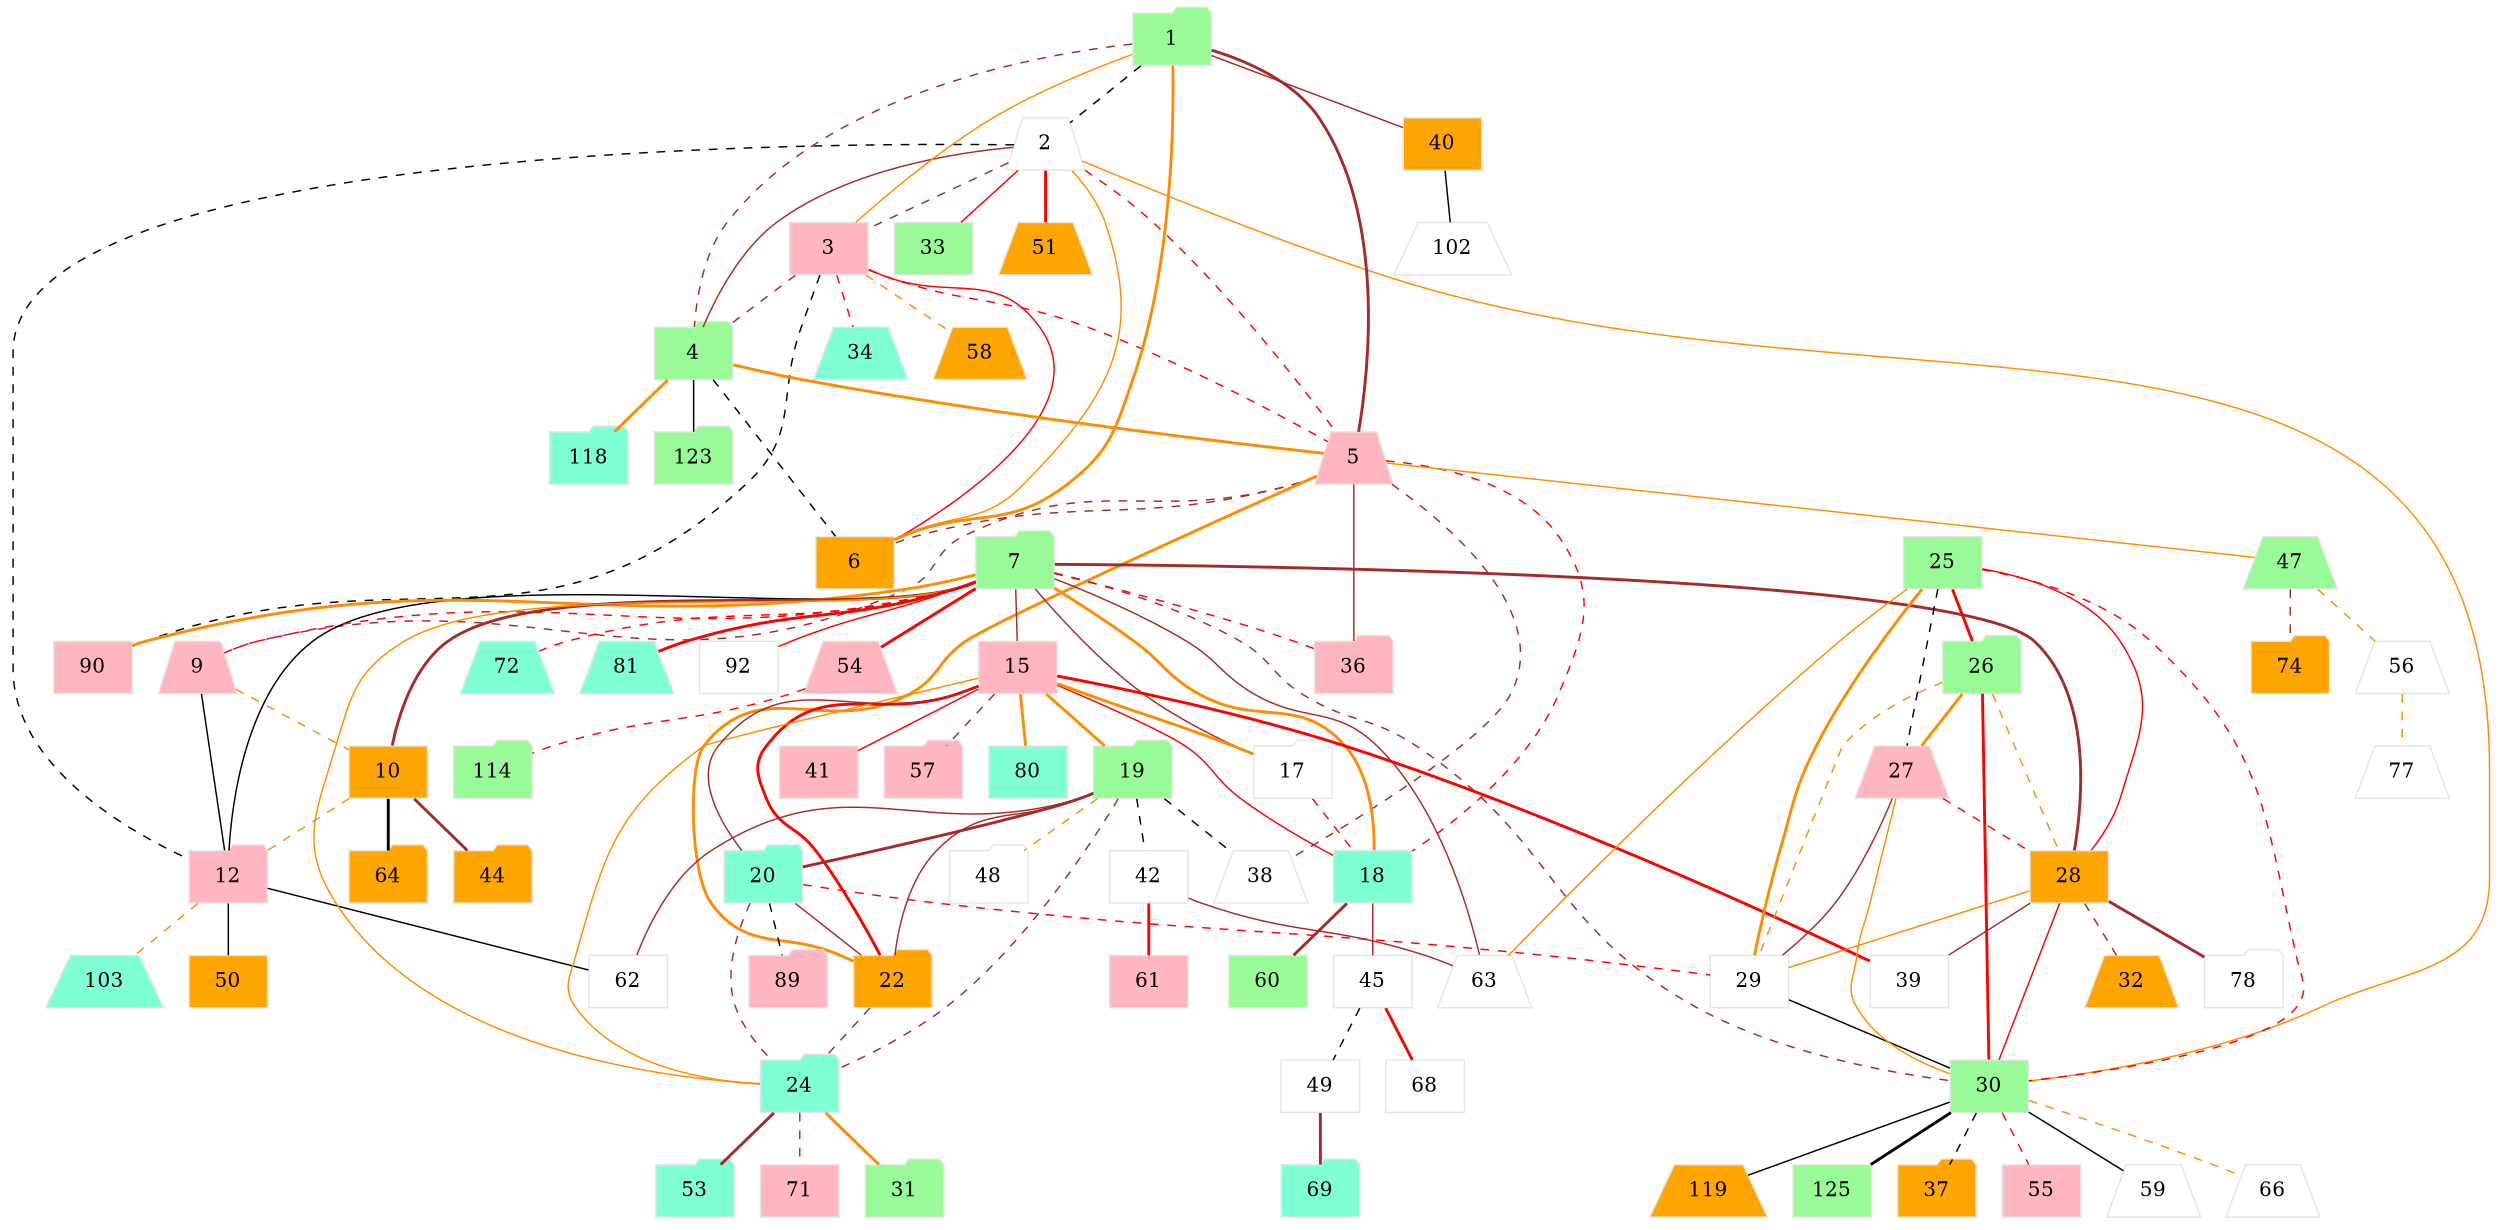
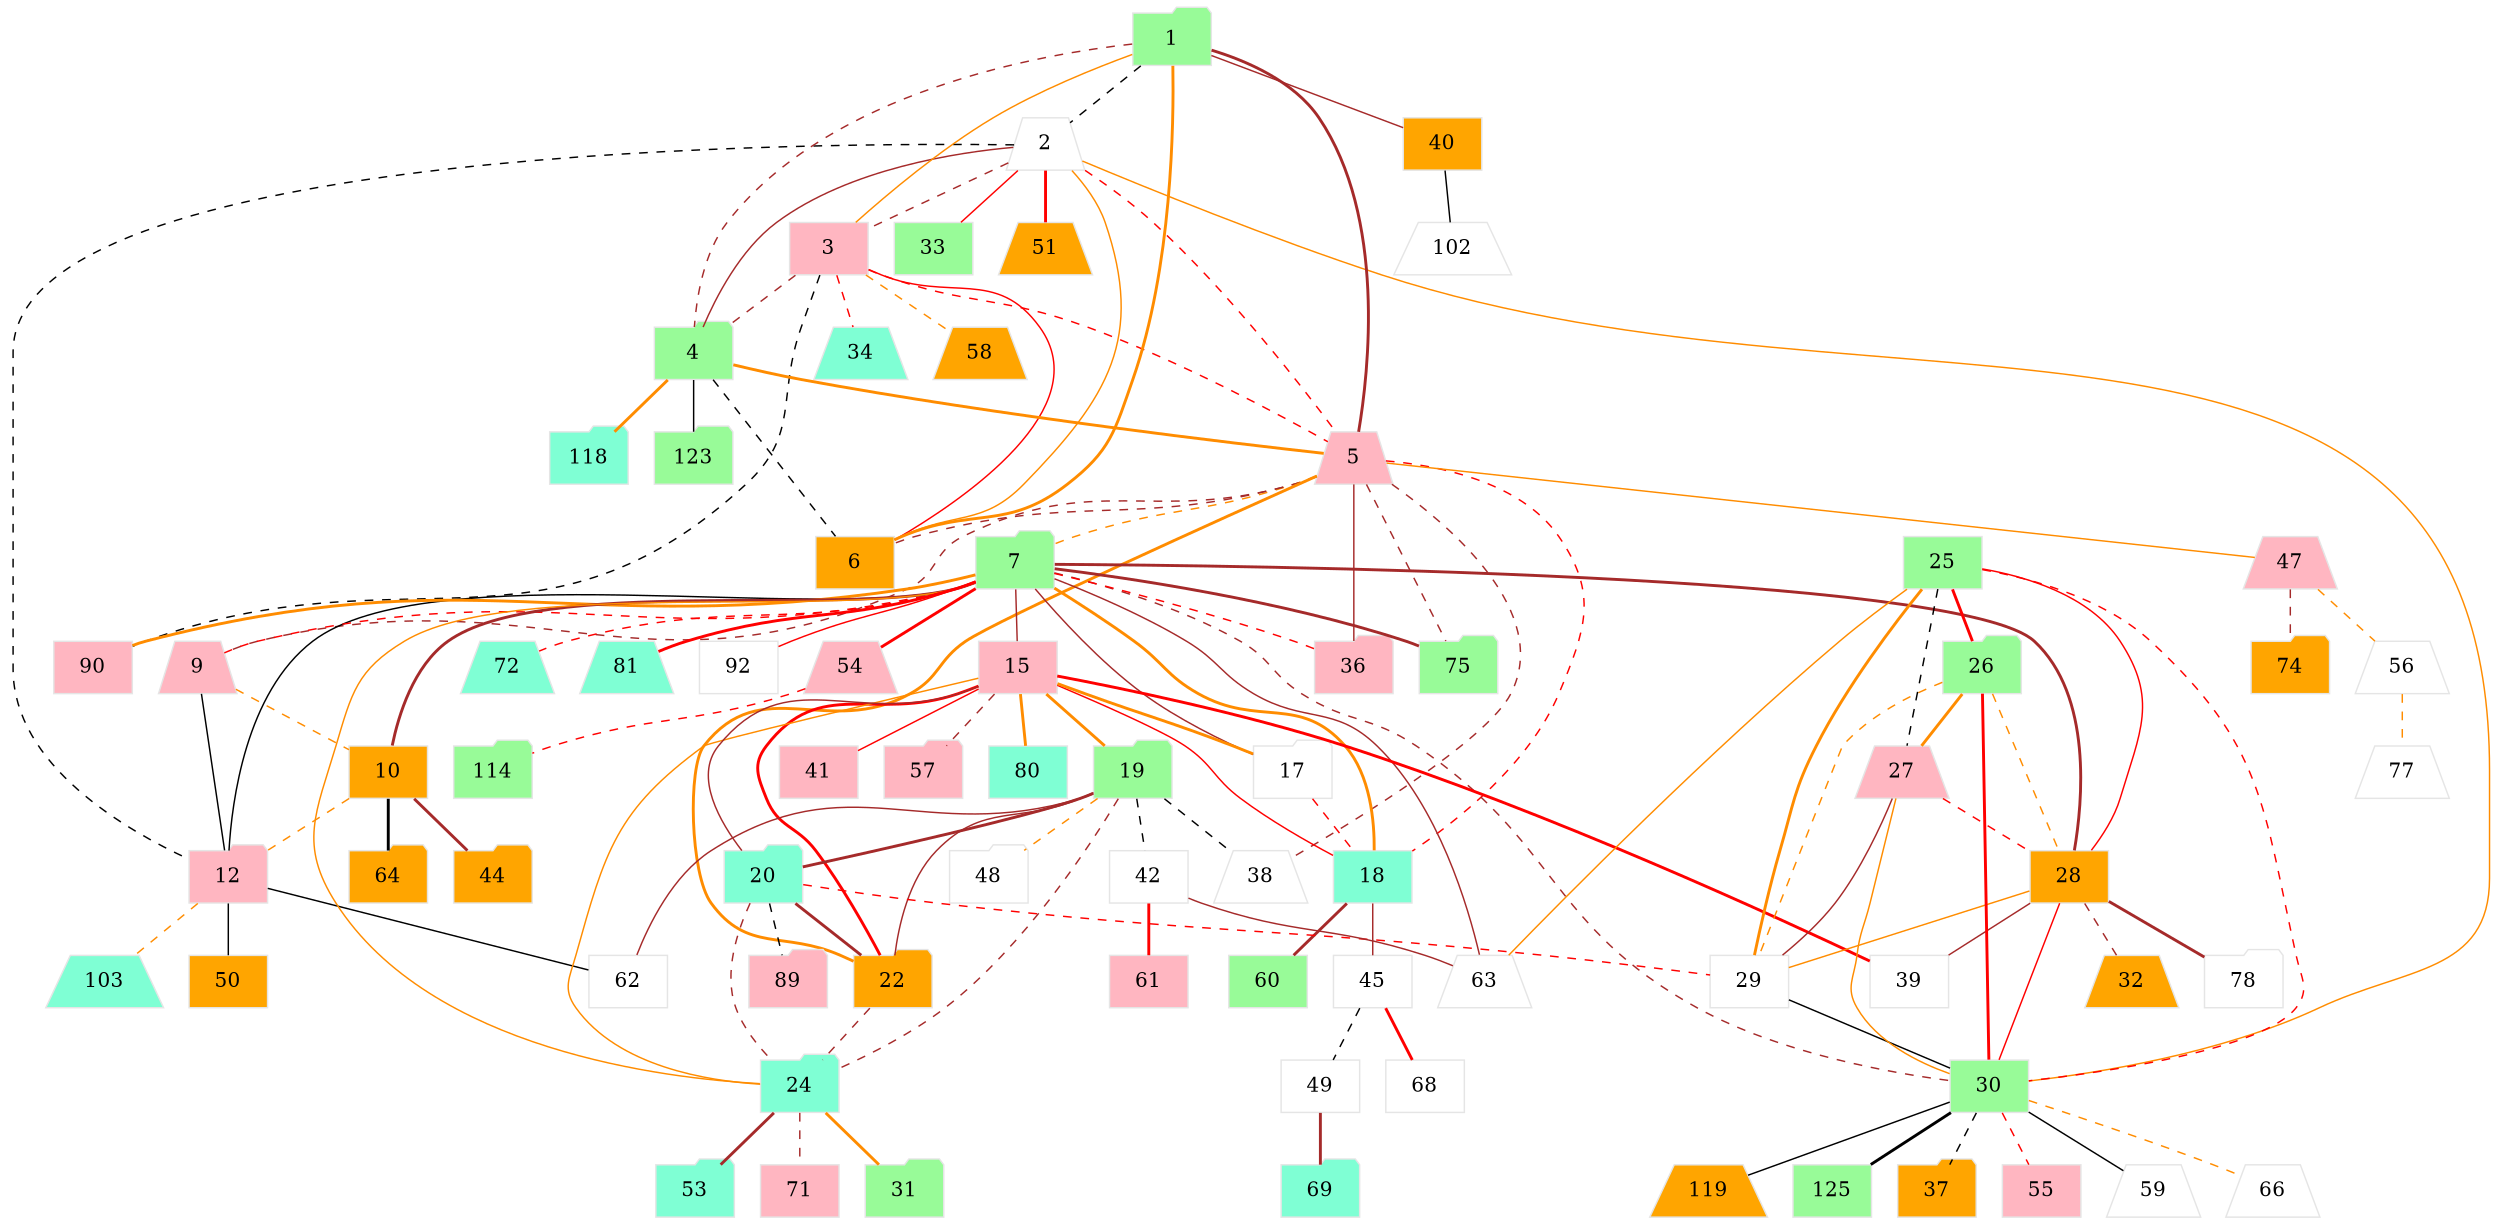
  graph {
    node [color=gray90 fillcolor=white shape=box style=filled]
    edge [color=brown style=dashed]
    2 [shape=trapezium super="+124"]
    3 [fillcolor=lightpink]
    4 [fillcolor=palegreen shape=folder]
    5 [fillcolor=lightpink shape=trapezium super="+65+67"]
    6 [fillcolor=orange]
    12 [fillcolor=lightpink shape=folder]
    30 [fillcolor=palegreen]
    33 [fillcolor=palegreen]
    51 [fillcolor=orange shape=trapezium]
    1 [fillcolor=palegreen shape=folder]
    40 [fillcolor=orange]
    34 [fillcolor=aquamarine shape=trapezium]
    58 [fillcolor=orange shape=trapezium super="+101"]
    90 [fillcolor=lightpink super="+98"]
    118 [fillcolor=aquamarine shape=folder]
    123 [fillcolor=palegreen shape=folder]
    7 [fillcolor=palegreen shape=folder super="+13+106+8"]
    9 [fillcolor=lightpink shape=trapezium]
    18 [fillcolor=aquamarine]
    22 [fillcolor=orange shape=folder super="+82+46+23"]
    36 [fillcolor=lightpink shape=folder super="+117"]
    38 [shape=trapezium]
-   47 [fillcolor=palegreen shape=trapezium]
+   47 [fillcolor=lightpink shape=trapezium]
+   75 [fillcolor=palegreen shape=folder super="+86+122+93+115+105"]
    102 [shape=trapezium]
    50 [fillcolor=orange]
    62
    103 [fillcolor=aquamarine shape=trapezium]
    37 [fillcolor=orange shape=folder super="+52"]
    55 [fillcolor=lightpink]
    59 [shape=trapezium]
    66 [shape=trapezium]
    119 [fillcolor=orange shape=trapezium]
    125 [fillcolor=palegreen]
    10 [fillcolor=orange super="+35+104+11"]
    15 [fillcolor=lightpink super="+120+91+96+16"]
    17 [shape=folder super="+107+84"]
    24 [fillcolor=aquamarine shape=folder]
    28 [fillcolor=orange]
    54 [fillcolor=lightpink shape=trapezium]
    63 [shape=trapezium]
    72 [fillcolor=aquamarine shape=trapezium super="+97"]
    81 [fillcolor=aquamarine shape=trapezium]
    92
    45
    60 [fillcolor=palegreen]
    56 [shape=trapezium]
    74 [fillcolor=orange shape=folder]
    44 [fillcolor=orange shape=folder]
    64 [fillcolor=orange shape=folder]
    19 [fillcolor=palegreen shape=folder]
    20 [fillcolor=aquamarine shape=folder]
    39
    41 [fillcolor=lightpink]
    57 [fillcolor=lightpink shape=folder]
    80 [fillcolor=aquamarine]
    31 [fillcolor=palegreen shape=folder]
    53 [fillcolor=aquamarine shape=folder]
    71 [fillcolor=lightpink]
    29
    32 [fillcolor=orange shape=trapezium]
    78 [shape=folder]
    114 [fillcolor=palegreen shape=folder]
    42 [super="+108"]
    48 [shape=folder]
    89 [fillcolor=lightpink shape=folder]
    49
    68
    61 [fillcolor=lightpink]
    26 [fillcolor=palegreen shape=folder super="+95"]
    27 [fillcolor=lightpink shape=trapezium]
    25 [fillcolor=palegreen]
    69 [fillcolor=aquamarine shape=folder]
    77 [shape=trapezium]
    2 -- 3
    2 -- 4 [style=solid]
    2 -- 5 [color=red]
    2 -- 6 [color=darkorange style=solid]
    2 -- 12 [color=black]
    2 -- 30 [color=darkorange style=solid]
    2 -- 33 [color=red style=solid]
    2 -- 51 [color=red style=bold]
    3 -- 4
    3 -- 5 [color=red]
    3 -- 6 [color=red style=solid]
    3 -- 34 [color=red]
    3 -- 58 [color=darkorange]
    3 -- 90 [color=black]
    4 -- 5 [color=darkorange style=bold]
    4 -- 6 [color=black]
    4 -- 118 [color=darkorange style=bold]
    4 -- 123 [color=black style=solid]
    5 -- 6
+   5 -- 7 [color=darkorange]
    5 -- 9
    5 -- 18 [color=red]
    5 -- 22 [color=darkorange style=bold]
    5 -- 36 [style=solid]
    5 -- 38
    5 -- 47 [color=darkorange style=solid]
+   5 -- 75
    12 -- 50 [color=black style=solid]
    12 -- 62 [color=black style=solid]
    12 -- 103 [color=darkorange]
    30 -- 37 [color=black]
    30 -- 55 [color=red]
    30 -- 59 [color=black style=solid]
    30 -- 66 [color=darkorange]
    30 -- 119 [color=black style=solid]
    30 -- 125 [color=black style=bold]
    1 -- 2 [color=black]
    1 -- 3 [color=darkorange style=solid]
    1 -- 4
    1 -- 5 [style=bold]
    1 -- 6 [color=darkorange style=bold]
    1 -- 40 [style=solid]
    40 -- 102 [color=black style=solid]
    7 -- 12 [color=black style=solid weight=2]
    7 -- 30
    7 -- 90 [color=darkorange style=bold]
    7 -- 9 [color=red weight=2]
    7 -- 18 [color=darkorange style=bold weight=2]
    7 -- 36 [color=red]
+   7 -- 75 [style=bold]
    7 -- 10 [style=bold weight=4]
    7 -- 15 [style=solid weight=4]
    7 -- 17 [style=solid weight=2]
    7 -- 24 [color=darkorange style=solid]
    7 -- 28 [style=bold]
    7 -- 54 [color=red style=bold]
    7 -- 63 [style=solid]
    7 -- 72 [color=red]
    7 -- 81 [color=red style=bold]
    7 -- 92 [color=red style=solid]
    9 -- 12 [color=black style=solid]
    9 -- 10 [color=darkorange weight=2]
    18 -- 45 [style=solid]
    18 -- 60 [style=bold]
    22 -- 24 [weight=2]
    47 -- 56 [color=darkorange]
    47 -- 74
    10 -- 12 [color=darkorange weight=2]
    10 -- 44 [style=bold]
    10 -- 64 [color=black style=bold]
    15 -- 18 [color=red style=solid weight=2]
    15 -- 22 [color=red style=bold weight=2]
    15 -- 17 [color=darkorange style=bold weight=2]
    15 -- 24 [color=darkorange style=solid]
    15 -- 19 [color=darkorange style=bold]
    15 -- 20 [style=solid]
    15 -- 39 [color=red style=bold]
    15 -- 41 [color=red style=solid]
    15 -- 57
    15 -- 80 [color=darkorange style=bold]
    17 -- 18 [color=red]
    24 -- 31 [color=darkorange style=bold]
    24 -- 53 [style=bold]
    24 -- 71
    28 -- 30 [color=red style=solid]
    28 -- 39 [style=solid]
    28 -- 29 [color=darkorange style=solid]
    28 -- 32
    28 -- 78 [style=bold]
    54 -- 114 [color=red]
    45 -- 49 [color=black]
    45 -- 68 [color=red style=bold]
    56 -- 77 [color=darkorange]
    19 -- 22 [style=solid weight=2]
    19 -- 38 [color=black]
    19 -- 62 [style=solid]
    19 -- 24
    19 -- 20 [style=bold]
    19 -- 42 [color=black]
    19 -- 48 [color=darkorange]
-   20 -- 22 [style=solid weight=2]
+   20 -- 22 [style=bold weight=2]
    20 -- 24
    20 -- 29 [color=red]
    20 -- 89 [color=black]
    29 -- 30 [color=black style=solid]
    42 -- 63 [style=solid]
    42 -- 61 [color=red style=bold]
    49 -- 69 [style=bold]
    26 -- 30 [color=red style=bold]
    26 -- 28 [color=darkorange]
    26 -- 29 [color=darkorange]
    26 -- 27 [color=darkorange style=bold]
    27 -- 30 [color=darkorange style=solid]
    27 -- 28 [color=red]
    27 -- 29 [style=solid]
    25 -- 30 [color=red]
    25 -- 28 [color=red style=solid]
    25 -- 63 [color=darkorange style=solid]
    25 -- 29 [color=darkorange style=bold]
    25 -- 26 [color=red style=bold]
    25 -- 27 [color=black]
  }
